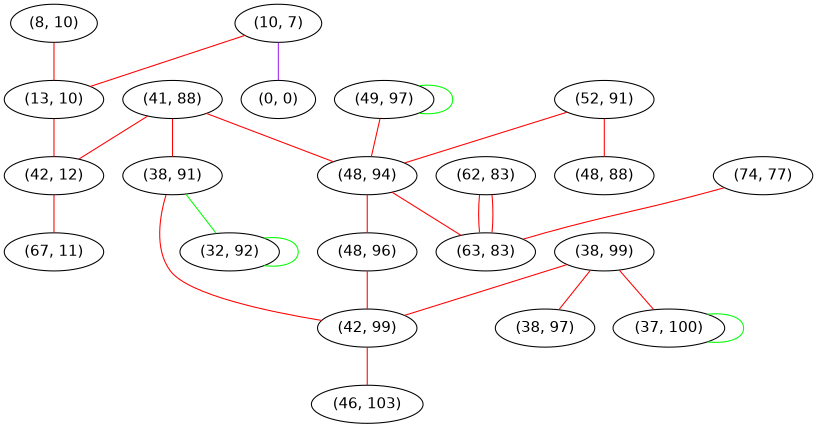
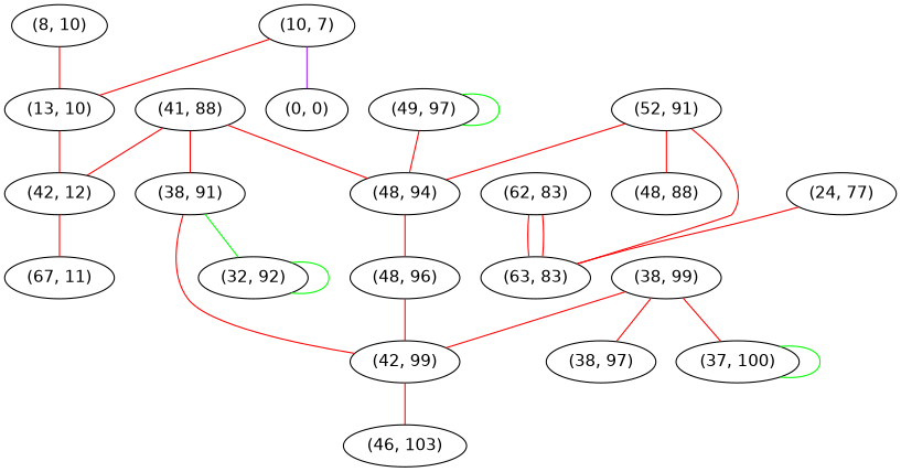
  graph {
    fontname="DejaVu Sans"
    node [fontname="DejaVu Sans"]
    edge [color=red fontname="DejaVu Sans" weight=1]
    "(62, 83)"
    "(63, 83)"
    "(41, 88)"
    "(48, 94)"
    "(42, 12)"
    "(38, 91)"
    "(48, 96)"
    "(67, 11)"
    "(42, 99)"
    "(32, 92)"
    "(52, 91)"
    "(48, 88)"
    n13 [label="(13, 10)"]
    "(10, 7)"
    "(0, 0)"
    "(8, 10)"
    "(38, 99)"
    "(37, 100)"
    "(38, 97)"
    "(46, 103)"
-   "(74, 77)"
+   "(74, 77)" [label="(24, 77)"]
    "(49, 97)"
    "(62, 83)" -- "(63, 83)"
    "(62, 83)" -- "(63, 83)"
    "(41, 88)" -- "(48, 94)"
    "(41, 88)" -- "(42, 12)"
    "(41, 88)" -- "(38, 91)"
    "(48, 94)" -- "(48, 96)"
    "(42, 12)" -- "(67, 11)"
    "(38, 91)" -- "(42, 99)"
    "(38, 91)" -- "(32, 92)" [color=green]
    "(48, 96)" -- "(42, 99)"
    "(42, 99)" -- "(46, 103)"
    "(32, 92)" -- "(32, 92)" [color=green weight=2]
-   "(48, 94)" -- "(63, 83)"
+   "(52, 91)" -- "(63, 83)"
    "(52, 91)" -- "(48, 94)"
    "(52, 91)" -- "(48, 88)"
    n13 -- "(42, 12)"
    "(10, 7)" -- n13
    "(10, 7)" -- "(0, 0)" [color=purple weight=4]
    "(8, 10)" -- n13
    "(38, 99)" -- "(42, 99)"
    "(38, 99)" -- "(37, 100)"
    "(38, 99)" -- "(38, 97)"
    "(37, 100)" -- "(37, 100)" [color=green weight=2]
    "(74, 77)" -- "(63, 83)"
    "(49, 97)" -- "(48, 94)"
    "(49, 97)" -- "(49, 97)" [color=green weight=2]
  }
